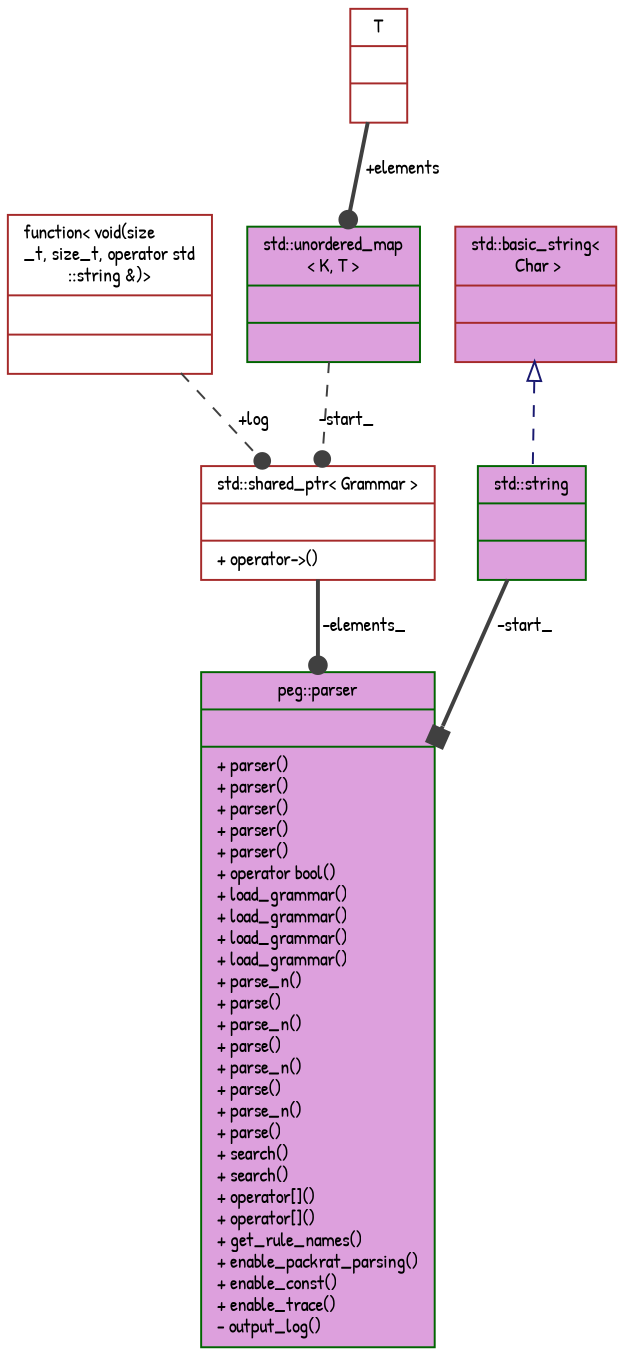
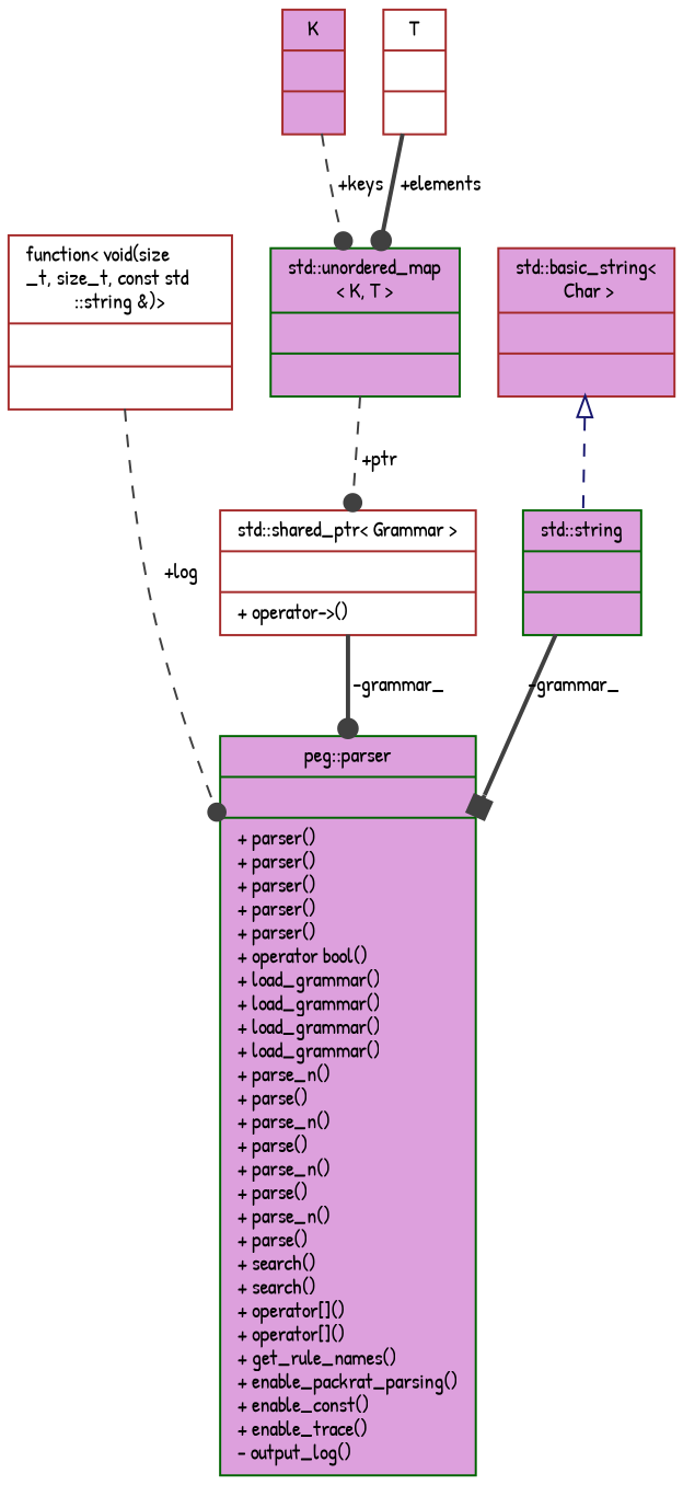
  digraph {
    fontname="Patrick Hand"
    node [color=brown fillcolor=plum fontname="Patrick Hand" fontsize=10 shape=record style=filled]
    edge [arrowhead=dot color=grey25 fontname="Patrick Hand" fontsize=10 labelfontname=Helvetica labelfontsize=10 style=dashed]
    n1 [color=darkgreen fontcolor=black height=0.2 label="{peg::parser\n||+ parser()\l+ parser()\l+ parser()\l+ parser()\l+ parser()\l+ operator bool()\l+ load_grammar()\l+ load_grammar()\l+ load_grammar()\l+ load_grammar()\l+ parse_n()\l+ parse()\l+ parse_n()\l+ parse()\l+ parse_n()\l+ parse()\l+ parse_n()\l+ parse()\l+ search()\l+ search()\l+ operator[]()\l+ operator[]()\l+ get_rule_names()\l+ enable_packrat_parsing()\l+ enable_const()\l+ enable_trace()\l- output_log()\l}" width=0.4]
-   n2 [fillcolor=white height=0.2 label="{function\< void(size\l_t, size_t, operator std\l::string &)\>\n||}" width=0.4]
+   n2 [fillcolor=white height=0.2 label="{function\< void(size\l_t, size_t, const std\l::string &)\>\n||}" width=0.4]
    n3 [fillcolor=white height=0.2 label="{std::shared_ptr\< Grammar \>\n||+ operator-\>()\l}" width=0.4]
    n4 [color=darkgreen height=0.2 label="{std::unordered_map\l\< K, T \>\n||}" width=0.4]
+   n5 [height=0.2 label="{K\n||}" width=0.4]
    n6 [fillcolor=white height=0.2 label="{T\n||}" width=0.4]
    n7 [color=darkgreen height=0.2 label="{std::string\n||}" width=0.4]
    n8 [height=0.2 label="{std::basic_string\<\l Char \>\n||}" width=0.4]
-   n2 -> n3 [label=" +log"]
-   n3 -> n1 [label=" -elements_" style=bold]
-   n4 -> n3 [label=" -start_"]
+   n2 -> n1 [label=" +log"]
+   n3 -> n1 [label=" -grammar_" style=bold]
+   n4 -> n3 [label=" +ptr"]
+   n5 -> n4 [label=" +keys"]
    n6 -> n4 [label=" +elements" style=bold]
-   n7 -> n1 [arrowhead=box label=" -start_" style=bold]
+   n7 -> n1 [arrowhead=box label=" -grammar_" style=bold]
    n8 -> n7 [arrowtail=onormal color=midnightblue dir=back arrowhead=""]
  }
